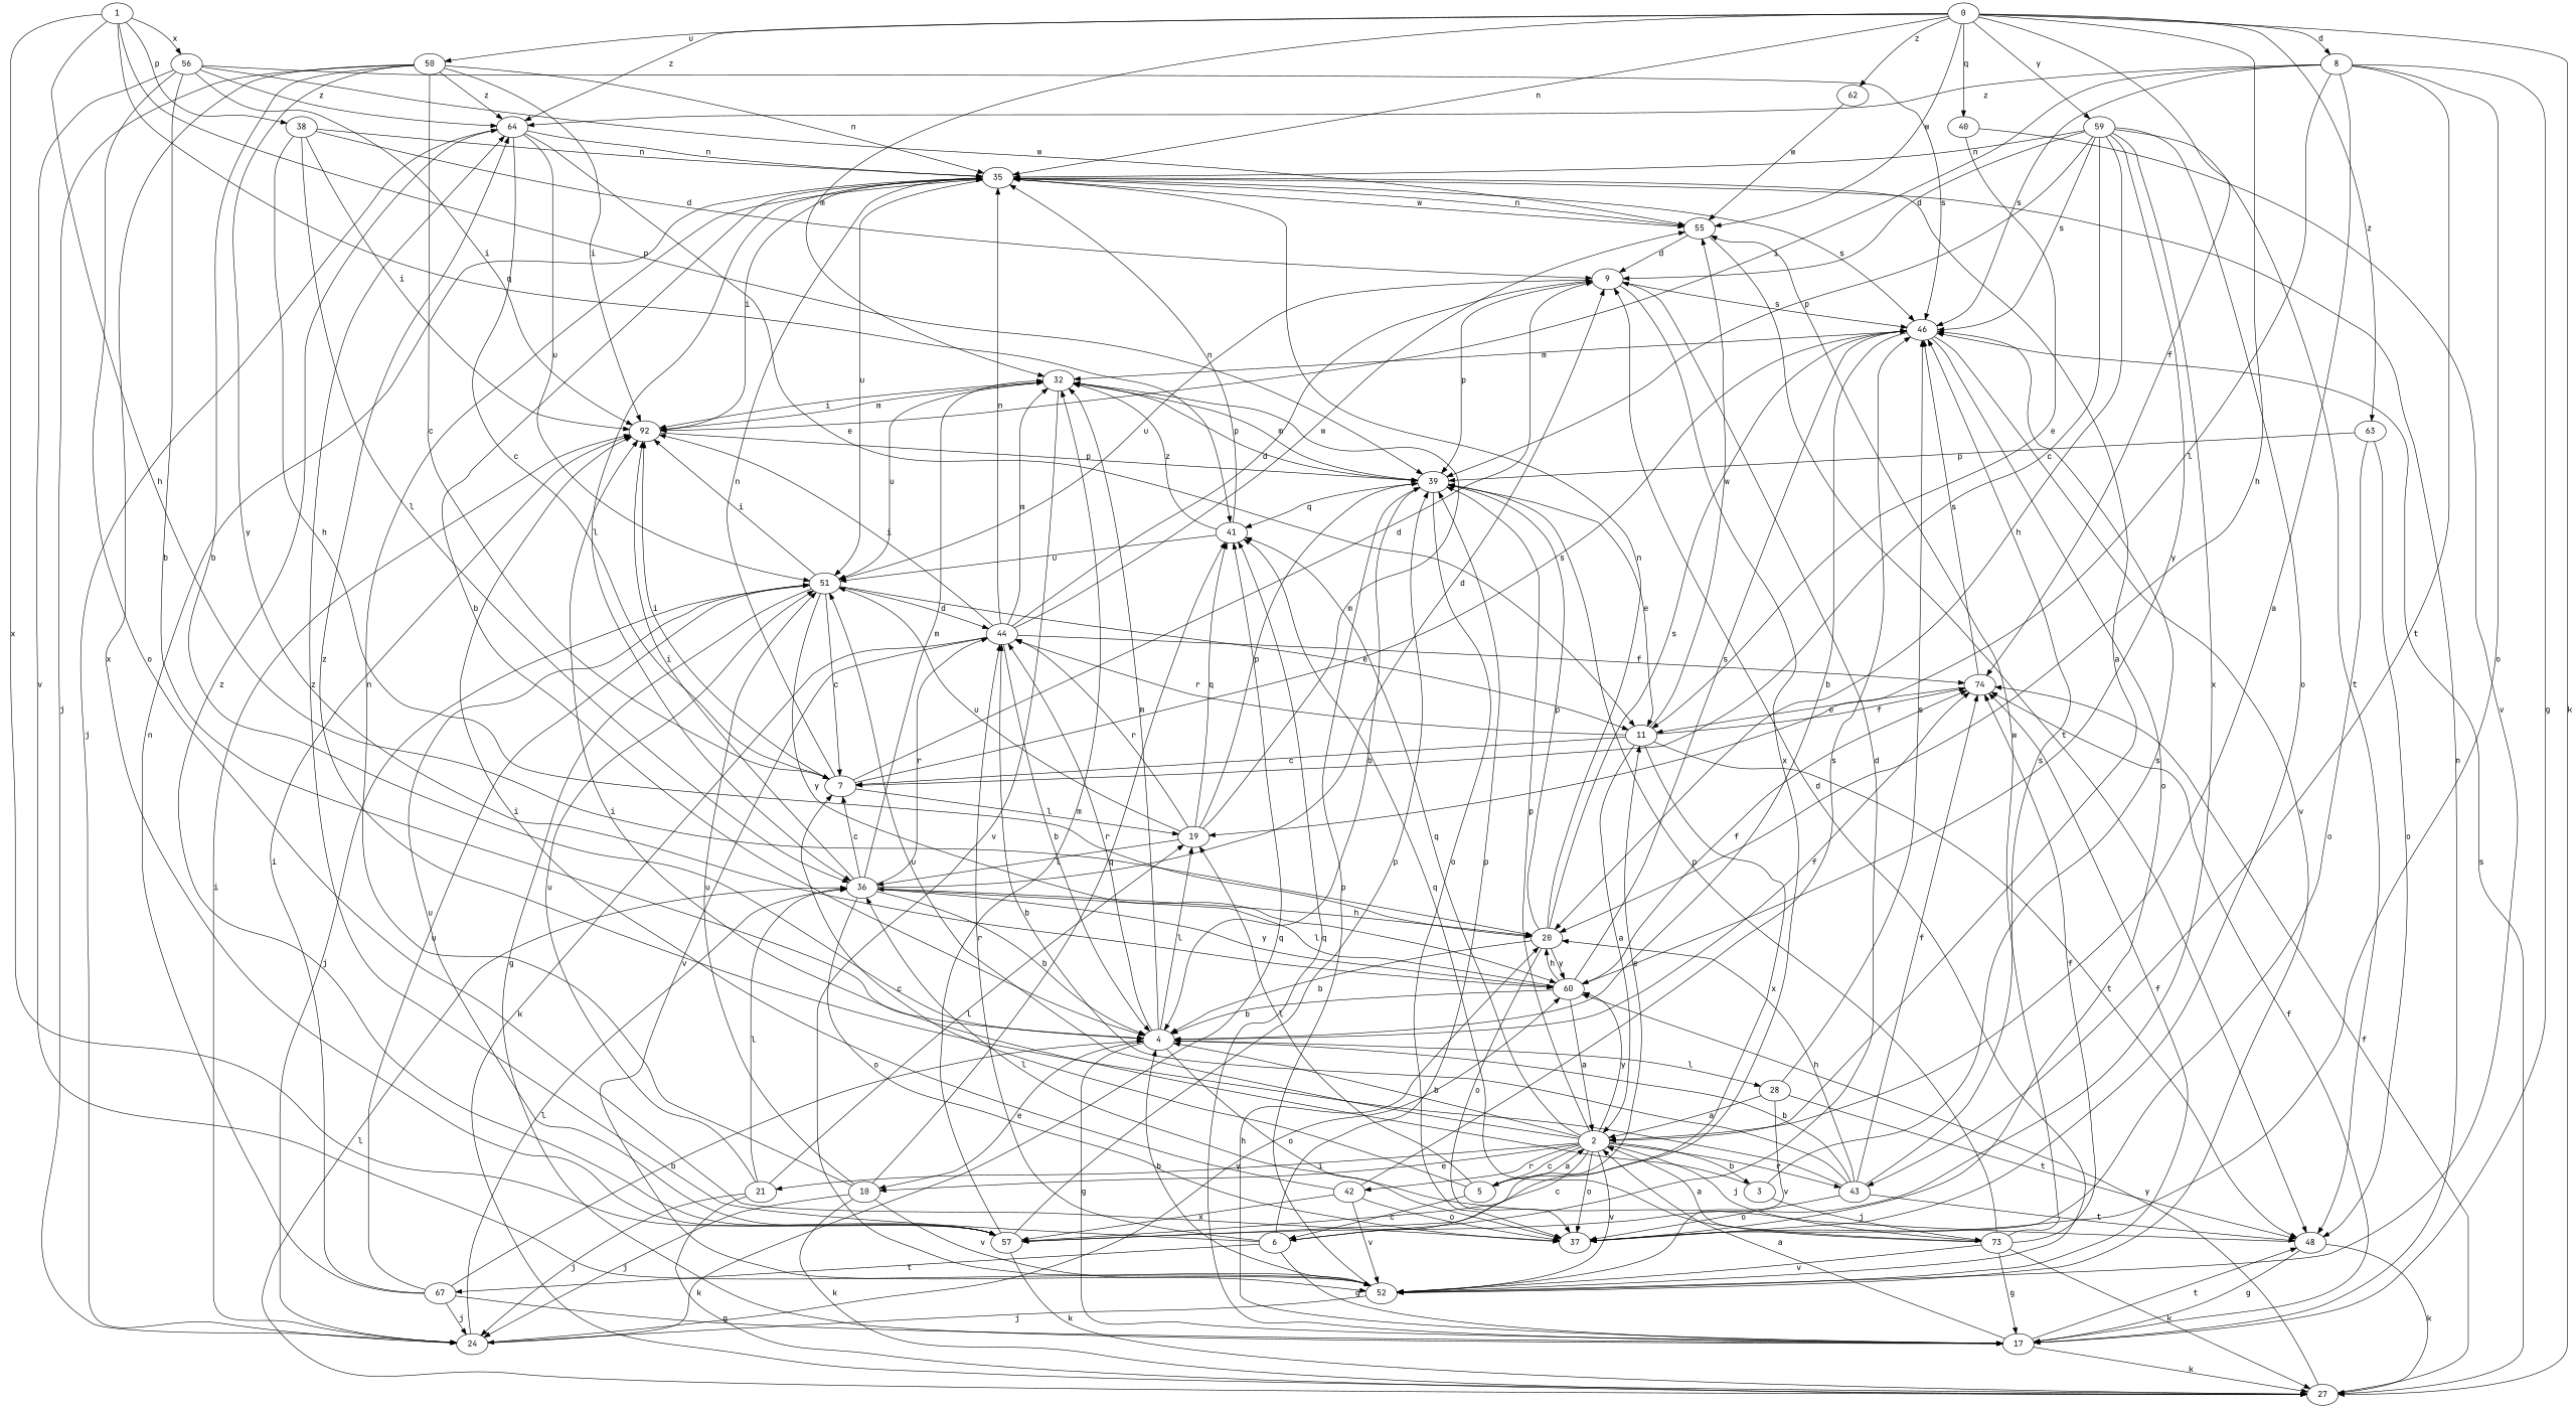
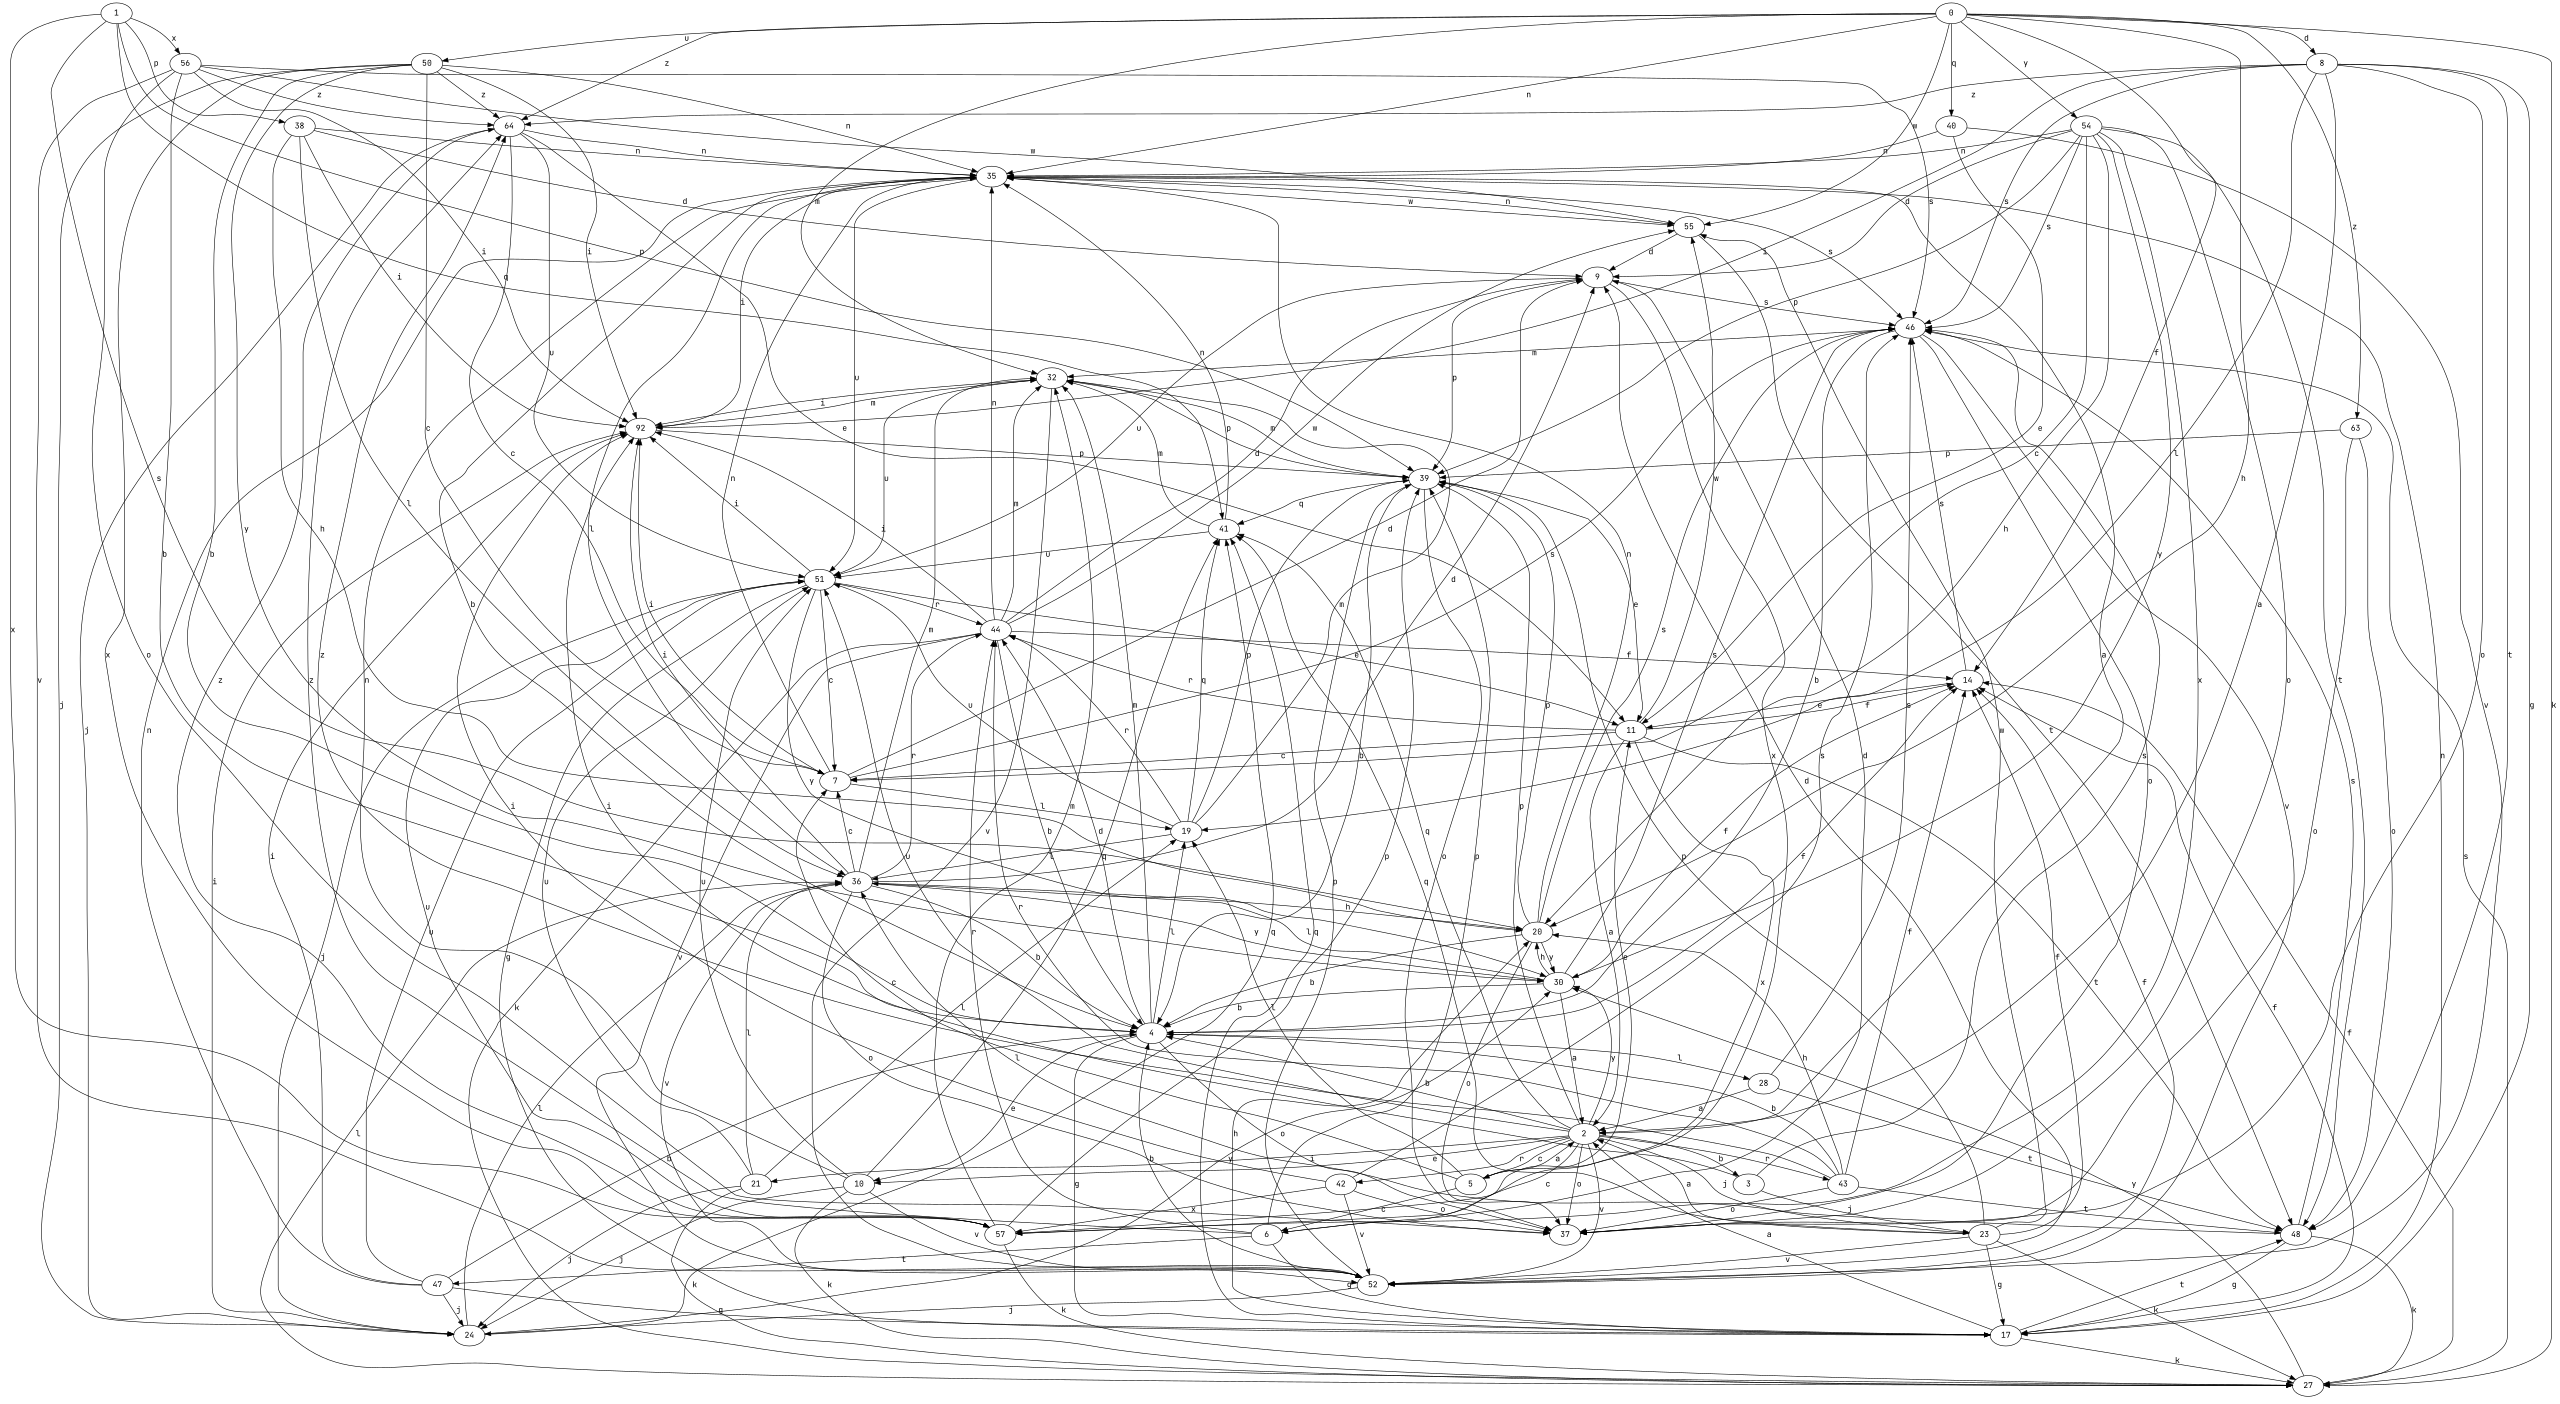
  strict digraph {
    fontname="JetBrains Mono"
    node [fontname="JetBrains Mono"]
    edge [fontname="JetBrains Mono"]
    0
    8
-   14 [label=74]
+   14
    20
    27
    32
    35
    40
    50
    55
-   59
-   62
+   59 [label=54]
    63
    64
    2
    37
    n17 [label=92]
    46
    17
    n20 [label=19]
    48
    11
    39
    4
-   60
+   60 [label=30]
    n26 [label=36]
    51
    52
    57
    7
    24
    9
    1
    38
    41
    56
    3
    5
    6
    10
    21
-   23 [label=73]
+   23
    42
    43
    28
    44
-   47 [label=67]
+   47
    0 -> 8 [label=d]
    0 -> 14 [label=f]
    0 -> 20 [label=h]
    0 -> 27 [label=k]
    0 -> 32 [label=m]
    0 -> 35 [label=n]
    0 -> 40 [label=q]
    0 -> 50 [label=u]
    0 -> 55 [label=w]
    0 -> 59 [label=y]
-   0 -> 62 [label=z]
    0 -> 63 [label=z]
    0 -> 64 [label=z]
    8 -> 64 [label=z]
    8 -> 2 [label=a]
    8 -> 37 [label=o]
    8 -> n17 [label=i]
    8 -> 46 [label=s]
    8 -> 17 [label=g]
    8 -> n20 [label=l]
-   8 -> 43 [label=t]
+   8 -> 48 [label=t]
    14 -> 46 [label=s]
    14 -> 11 [label=e]
    20 -> 35 [label=n]
    20 -> 37 [label=o]
    20 -> 46 [label=s]
    20 -> 39 [label=p]
    20 -> 4 [label=b]
    20 -> 60 [label=y]
    27 -> 14 [label=f]
    27 -> 46 [label=s]
    27 -> 60 [label=y]
    27 -> n26 [label=l]
    32 -> n17 [label=i]
    32 -> 39 [label=p]
    32 -> 51 [label=u]
    32 -> 52 [label=v]
    35 -> 55 [label=w]
    35 -> 2 [label=a]
    35 -> n17 [label=i]
    35 -> 46 [label=s]
    35 -> 4 [label=b]
    35 -> n26 [label=l]
    35 -> 51 [label=u]
+   40 -> 35 [label=n]
    40 -> 11 [label=e]
    40 -> 52 [label=v]
    50 -> 35 [label=n]
    50 -> 64 [label=z]
    50 -> n17 [label=i]
    50 -> 4 [label=b]
    50 -> 60 [label=y]
    50 -> 57 [label=x]
    50 -> 7 [label=c]
    50 -> 24 [label=j]
    55 -> 35 [label=n]
    55 -> 48 [label=t]
    55 -> 9 [label=d]
    59 -> 20 [label=h]
    59 -> 35 [label=n]
    59 -> 37 [label=o]
    59 -> 46 [label=s]
    59 -> 48 [label=t]
    59 -> 39 [label=p]
    59 -> 60 [label=y]
    59 -> 57 [label=x]
    59 -> 7 [label=c]
    59 -> 9 [label=d]
-   62 -> 55 [label=w]
    63 -> 37 [label=o]
    63 -> 48 [label=o]
    63 -> 39 [label=p]
    64 -> 35 [label=n]
    64 -> 11 [label=e]
    64 -> 51 [label=u]
    64 -> 7 [label=c]
    64 -> 24 [label=j]
    2 -> 37 [label=o]
    2 -> 39 [label=p]
    2 -> 4 [label=b]
    2 -> 60 [label=y]
    2 -> 51 [label=u]
    2 -> 52 [label=v]
    2 -> 41 [label=q]
    2 -> 3 [label=b]
    2 -> 5 [label=c]
    2 -> 6 [label=c]
    2 -> 10 [label=e]
    2 -> 21 [label=i]
    2 -> 23 [label=j]
    2 -> 42 [label=r]
    2 -> 43 [label=r]
    n17 -> 32 [label=m]
    n17 -> 39 [label=p]
    46 -> 32 [label=m]
    46 -> 37 [label=o]
    46 -> 4 [label=b]
    46 -> 52 [label=v]
    17 -> 14 [label=f]
    17 -> 20 [label=h]
    17 -> 27 [label=k]
    17 -> 35 [label=n]
    17 -> 2 [label=a]
    17 -> 48 [label=t]
    17 -> 41 [label=q]
    n20 -> 32 [label=m]
    n20 -> 39 [label=p]
    n20 -> n26 [label=l]
    n20 -> 51 [label=u]
    n20 -> 41 [label=q]
    n20 -> 44 [label=r]
    48 -> 27 [label=k]
-   43 -> 46 [label=s]
+   48 -> 46 [label=s]
    48 -> 17 [label=g]
    48 -> n26 [label=l]
    11 -> 14 [label=f]
    11 -> 55 [label=w]
    11 -> 2 [label=a]
    11 -> 48 [label=t]
    11 -> 57 [label=x]
    11 -> 7 [label=c]
    11 -> 44 [label=r]
    39 -> 32 [label=m]
    39 -> 37 [label=o]
    39 -> 11 [label=e]
    39 -> 4 [label=b]
    39 -> 41 [label=q]
    4 -> 14 [label=f]
    4 -> 32 [label=m]
    4 -> 37 [label=o]
    4 -> 17 [label=g]
    4 -> n20 [label=l]
    4 -> 10 [label=e]
    4 -> 28 [label=l]
-   4 -> 44 [label=r]
+   4 -> 44 [label=d]
    60 -> 14 [label=f]
    60 -> 20 [label=h]
    60 -> 2 [label=a]
    60 -> 46 [label=s]
    60 -> 4 [label=b]
    60 -> n26 [label=l]
    n26 -> 20 [label=h]
    n26 -> 32 [label=m]
    n26 -> 37 [label=o]
    n26 -> n17 [label=i]
    n26 -> 4 [label=b]
    n26 -> 60 [label=y]
    n26 -> 7 [label=c]
    n26 -> 9 [label=d]
    n26 -> 44 [label=r]
    51 -> n17 [label=i]
    51 -> 17 [label=g]
    51 -> 11 [label=e]
    51 -> 60 [label=y]
    51 -> 7 [label=c]
    51 -> 24 [label=j]
-   51 -> 44 [label=d]
+   51 -> 44 [label=r]
    52 -> 14 [label=f]
    52 -> 39 [label=p]
    52 -> 4 [label=b]
    52 -> 24 [label=j]
    52 -> 9 [label=d]
    57 -> 27 [label=k]
    57 -> 32 [label=m]
    57 -> 64 [label=z]
    57 -> 39 [label=p]
    57 -> 51 [label=u]
    7 -> 35 [label=n]
    7 -> n17 [label=i]
    7 -> 46 [label=s]
    7 -> n20 [label=l]
    7 -> 9 [label=d]
    24 -> n17 [label=i]
    24 -> 60 [label=y]
    24 -> n26 [label=l]
    24 -> 41 [label=q]
    9 -> 46 [label=s]
    9 -> 39 [label=p]
    9 -> 51 [label=u]
    9 -> 57 [label=x]
-   1 -> 20 [label=h]
+   1 -> 20 [label=s]
    1 -> 39 [label=p]
    1 -> 57 [label=x]
    1 -> 38 [label=p]
    1 -> 41 [label=q]
    1 -> 56 [label=x]
    38 -> 20 [label=h]
    38 -> 35 [label=n]
    38 -> n17 [label=i]
    38 -> n26 [label=l]
    38 -> 9 [label=d]
-   41 -> 32 [label=z]
+   41 -> 32 [label=m]
    41 -> 35 [label=n]
    41 -> 51 [label=u]
    56 -> 55 [label=w]
    56 -> 64 [label=z]
    56 -> 37 [label=o]
    56 -> n17 [label=i]
    56 -> 46 [label=s]
    56 -> 4 [label=b]
    56 -> 52 [label=v]
    3 -> n17 [label=i]
    3 -> 46 [label=s]
    3 -> 23 [label=j]
    5 -> 2 [label=a]
    5 -> n20 [label=l]
    5 -> 11 [label=e]
    5 -> 7 [label=c]
    5 -> 6 [label=c]
    6 -> 64 [label=z]
    6 -> 17 [label=g]
    6 -> 39 [label=p]
    6 -> 9 [label=d]
    6 -> 44 [label=r]
    6 -> 47 [label=t]
    10 -> 27 [label=k]
    10 -> 35 [label=n]
    10 -> 51 [label=u]
    10 -> 52 [label=v]
    10 -> 24 [label=j]
    10 -> 41 [label=q]
    21 -> 27 [label=k]
    21 -> n20 [label=l]
    21 -> n26 [label=l]
    21 -> 51 [label=u]
    21 -> 24 [label=j]
    23 -> 14 [label=f]
    23 -> 27 [label=k]
    23 -> 55 [label=w]
    23 -> 2 [label=a]
    23 -> 17 [label=g]
    23 -> 39 [label=p]
    23 -> 52 [label=v]
    23 -> 41 [label=q]
    42 -> 37 [label=o]
    42 -> n17 [label=i]
    42 -> 46 [label=s]
    42 -> 52 [label=v]
    42 -> 57 [label=x]
    43 -> 14 [label=f]
    43 -> 20 [label=h]
    43 -> 64 [label=z]
    43 -> 37 [label=o]
    43 -> 48 [label=t]
    43 -> 4 [label=b]
-   43 -> 44 [label=b]
+   43 -> 44 [label=r]
    28 -> 2 [label=a]
    28 -> 46 [label=s]
    28 -> 48 [label=t]
-   28 -> 52 [label=v]
+   n26 -> 52 [label=v]
    44 -> 14 [label=f]
    44 -> 27 [label=k]
    44 -> 32 [label=m]
    44 -> 35 [label=n]
    44 -> 55 [label=w]
    44 -> n17 [label=i]
    44 -> 4 [label=b]
    44 -> 52 [label=v]
    44 -> 9 [label=d]
    47 -> 35 [label=n]
    47 -> n17 [label=i]
    47 -> 17 [label=g]
    47 -> 4 [label=b]
    47 -> 51 [label=u]
    47 -> 24 [label=j]
  }
